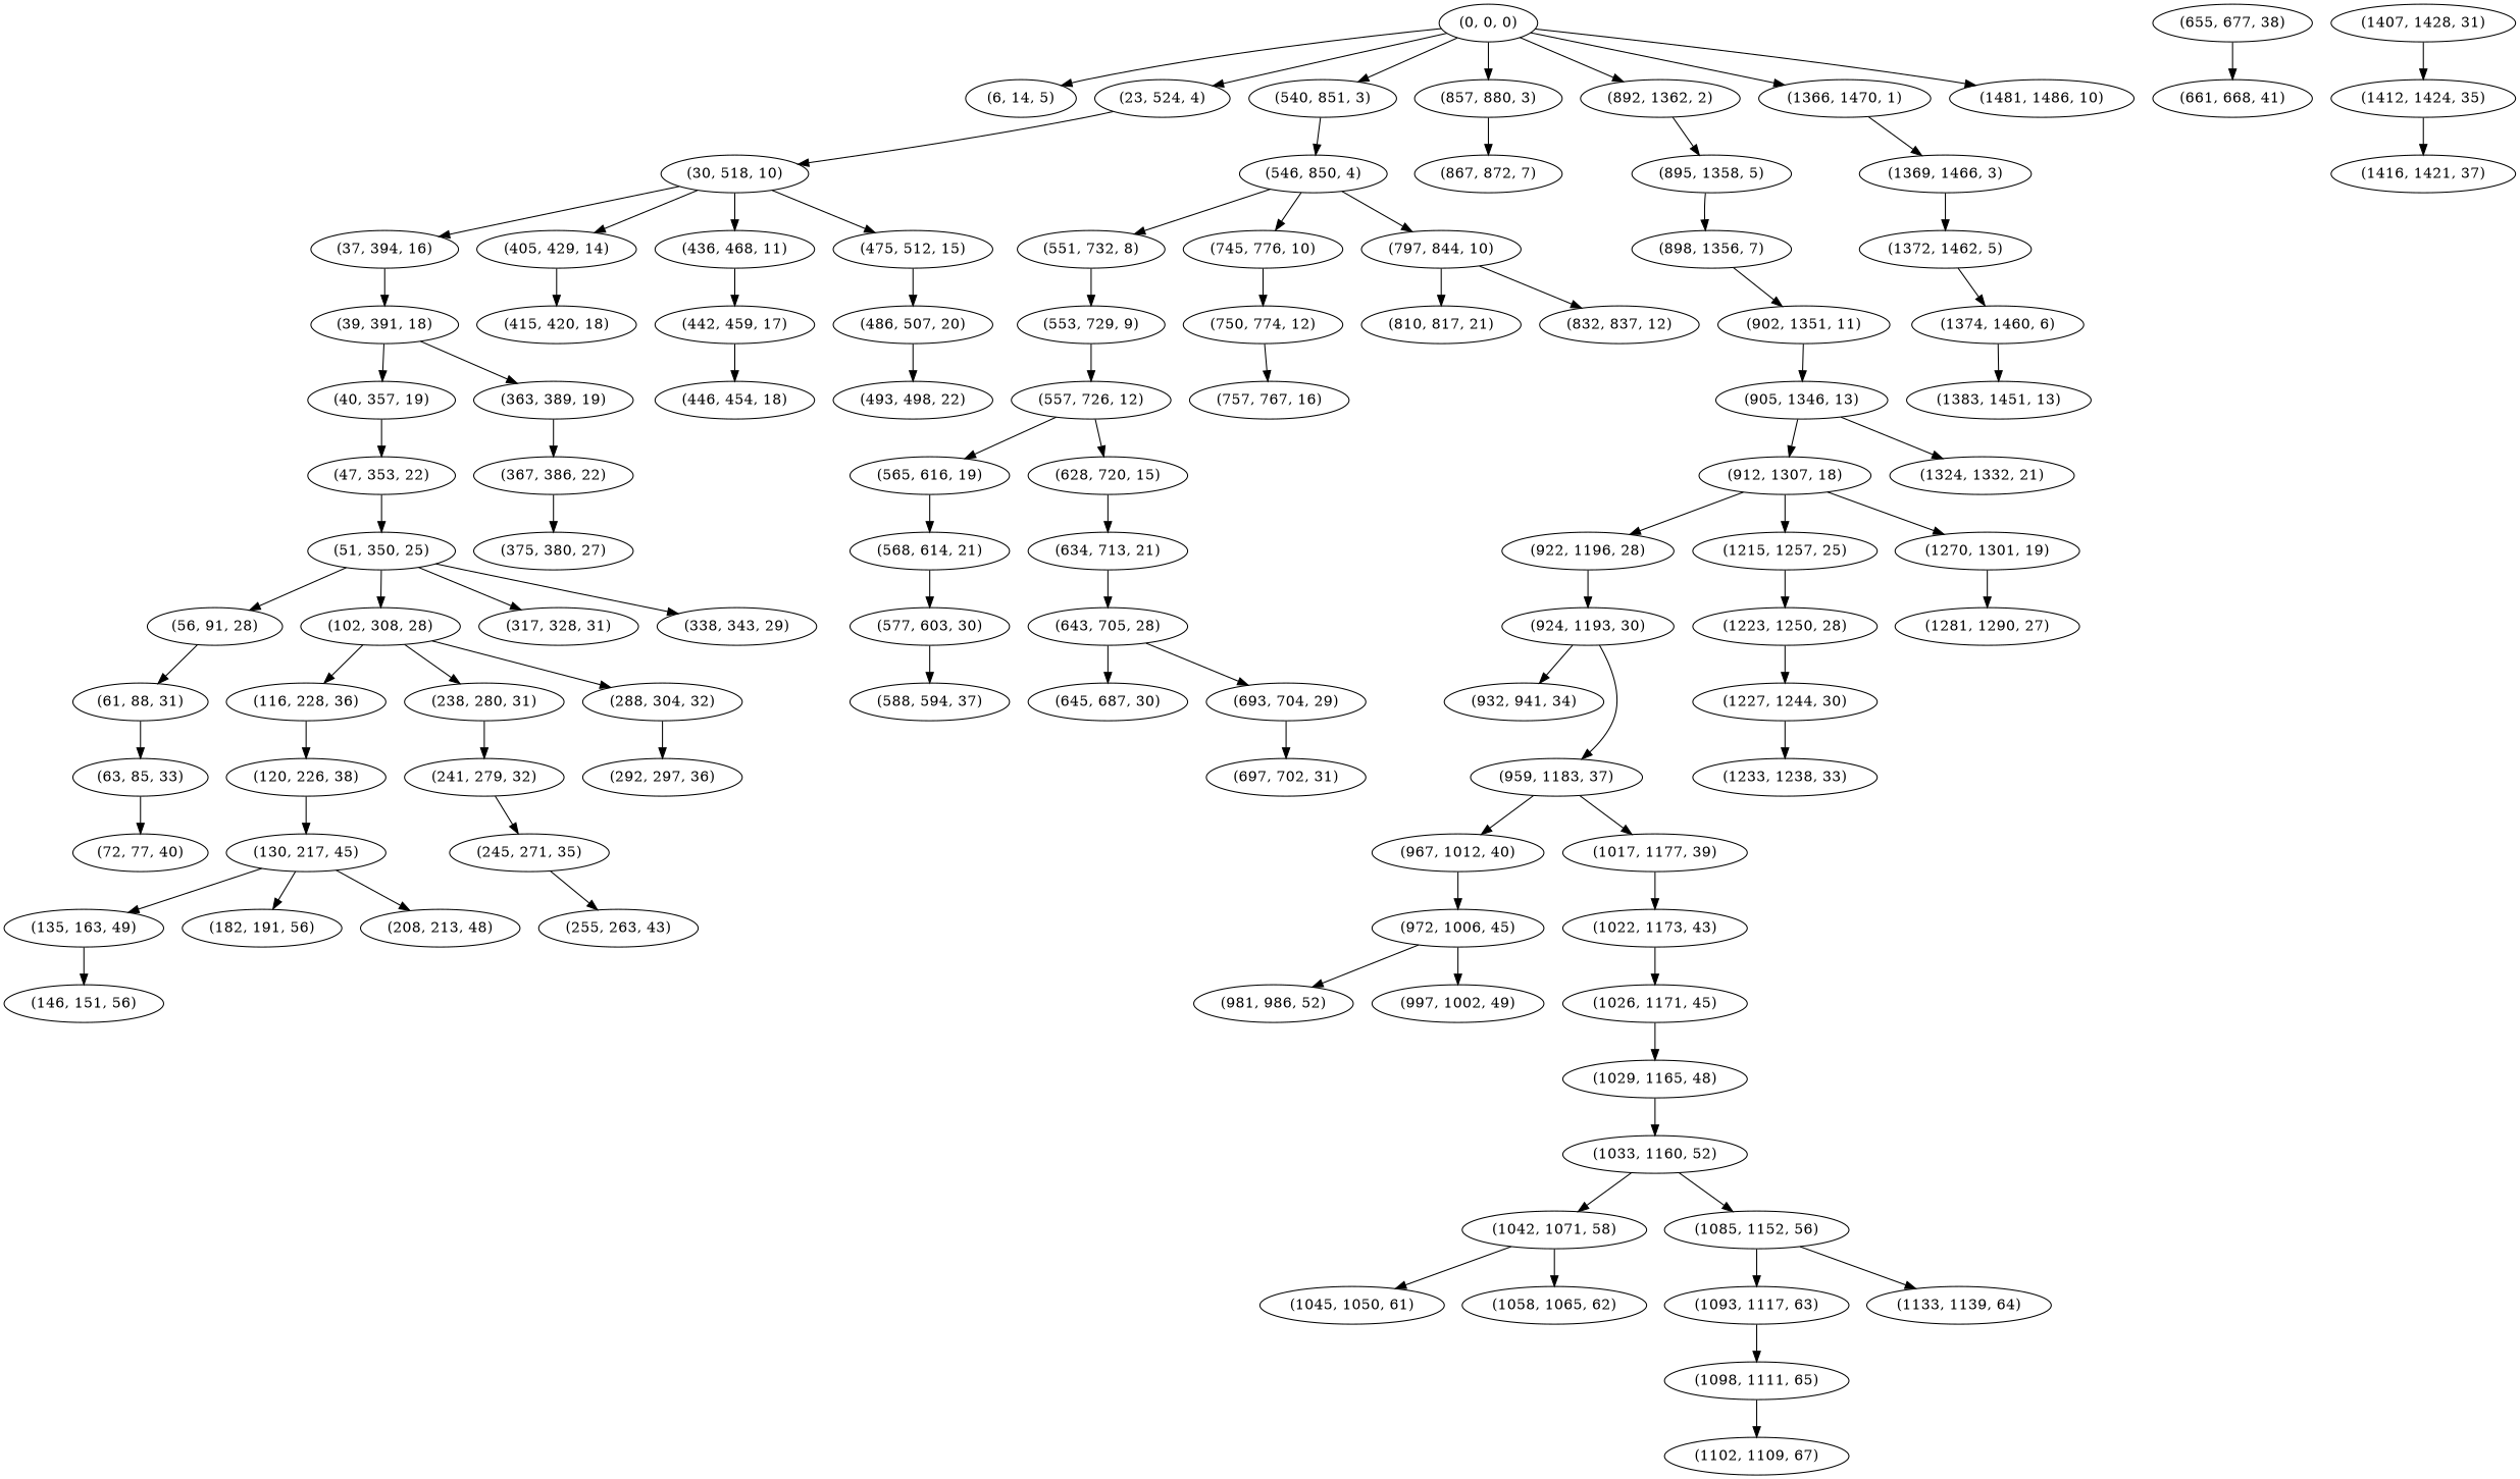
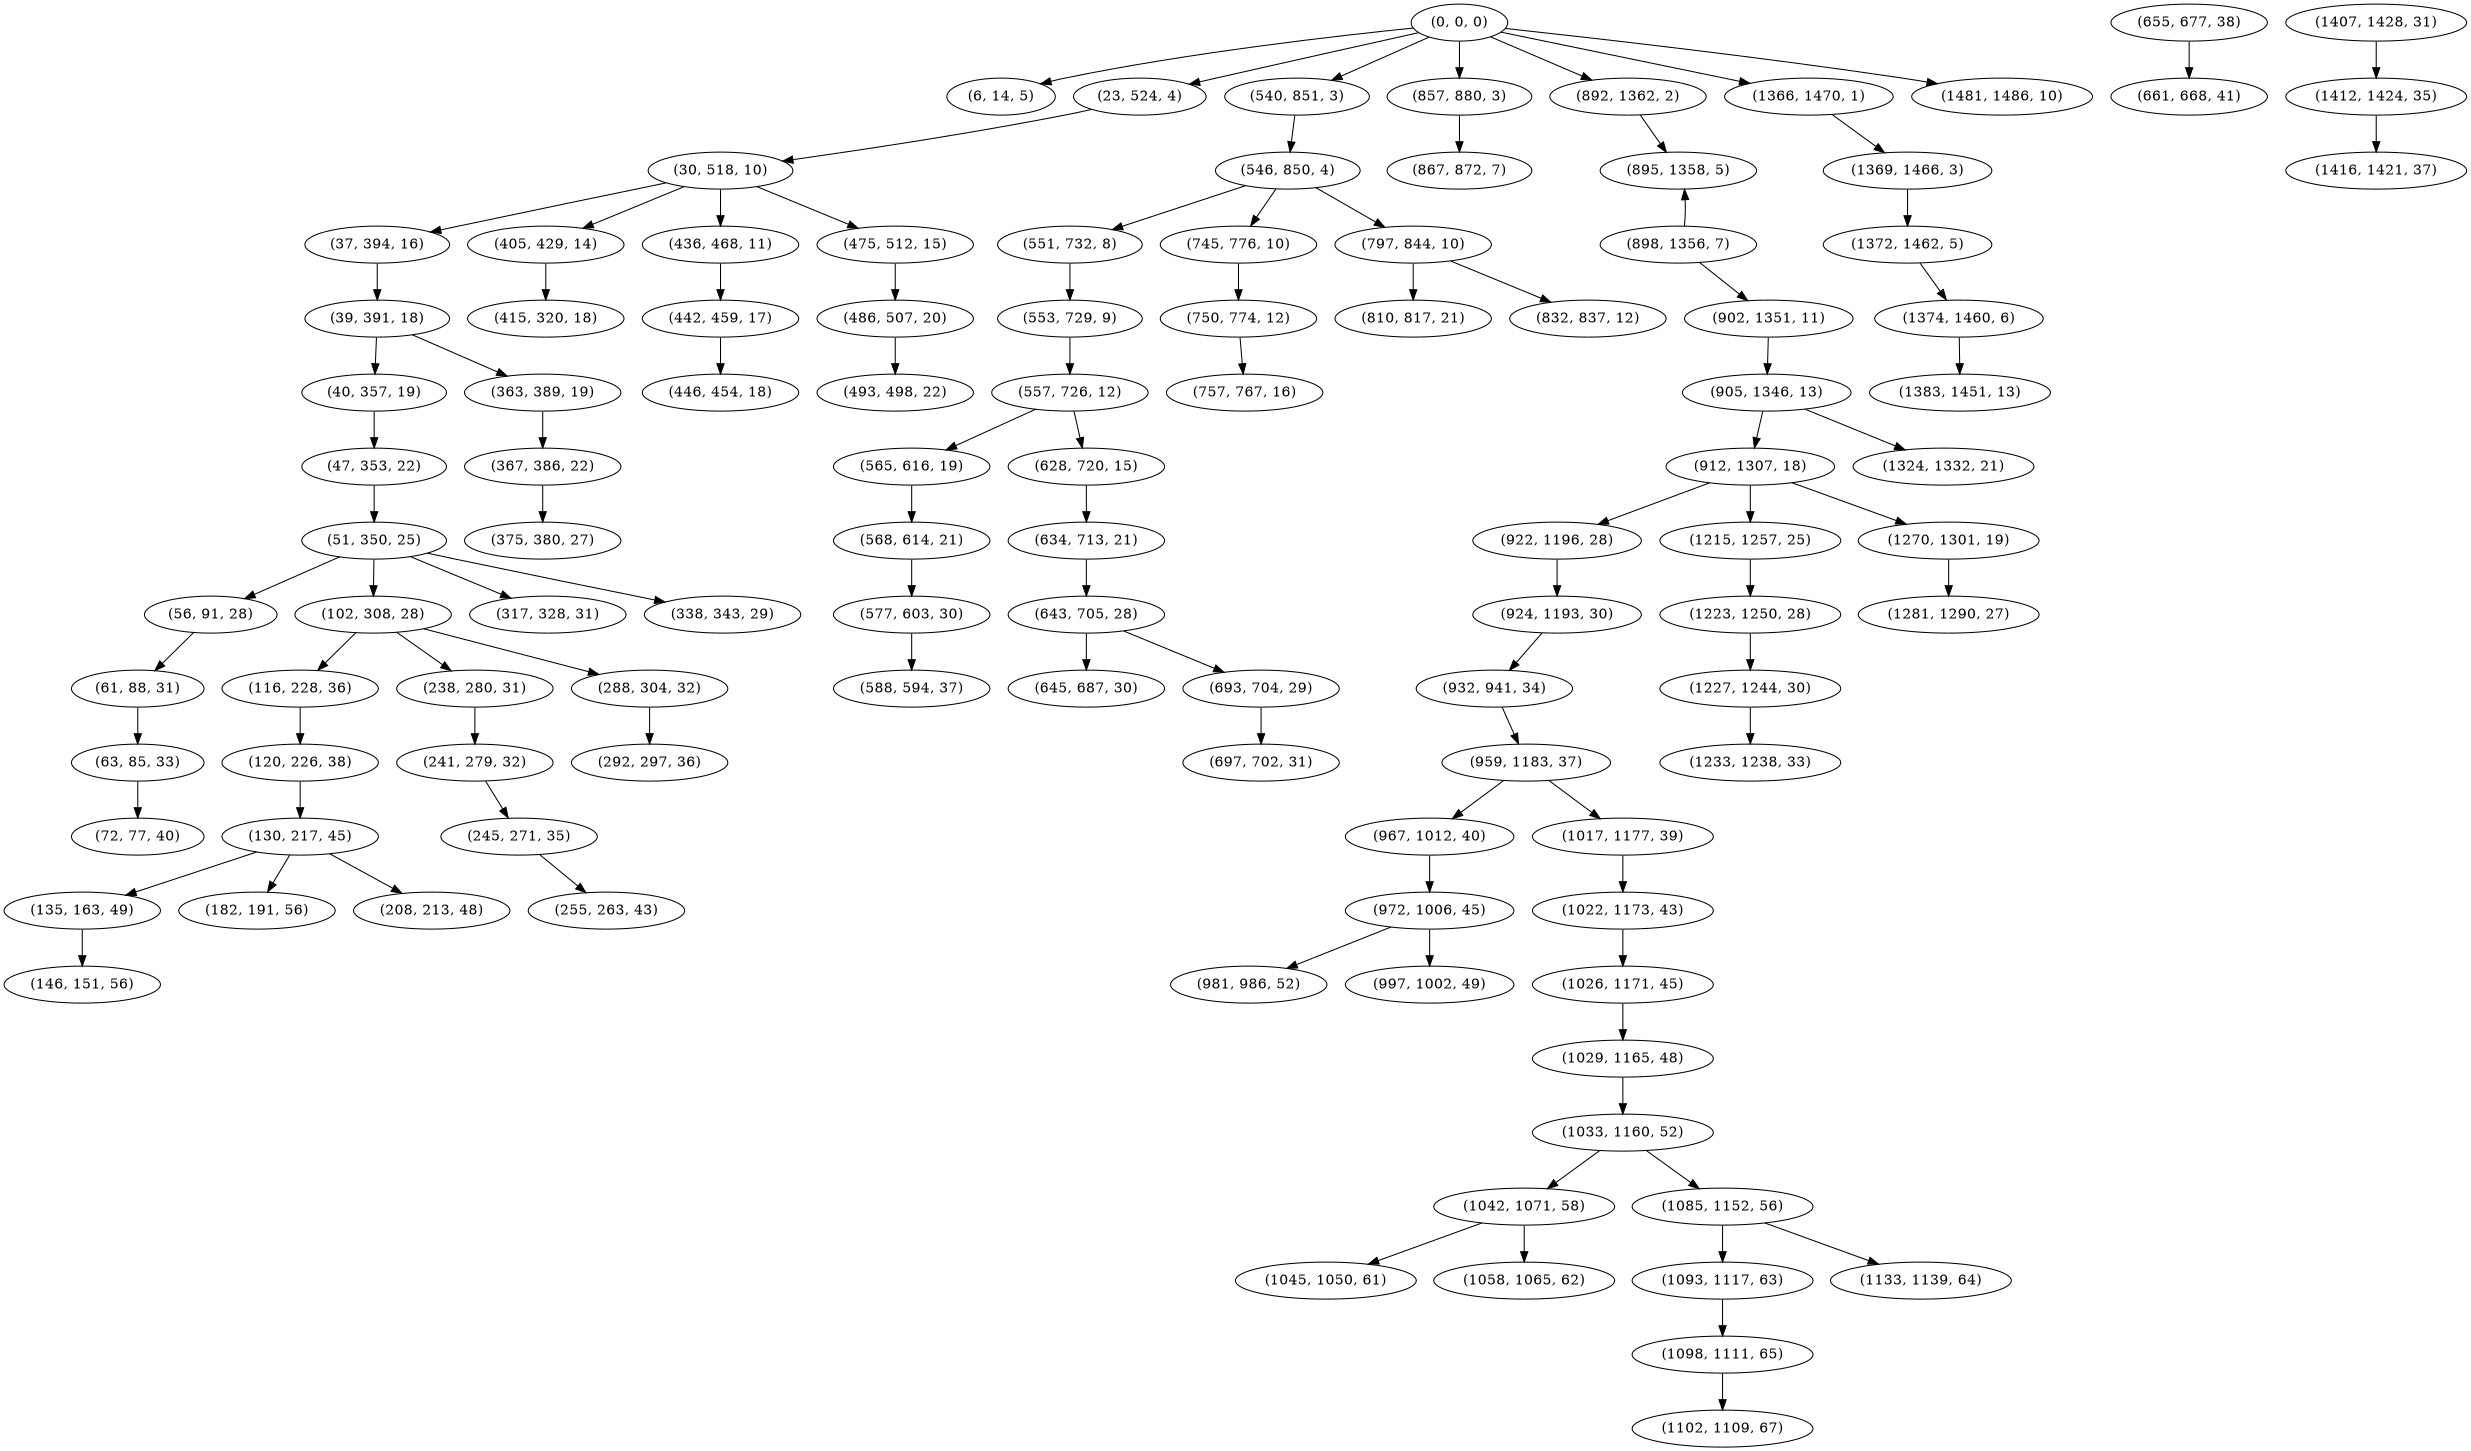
  digraph {
    "(0, 0, 0)"
    "(6, 14, 5)"
    "(23, 524, 4)"
    "(540, 851, 3)"
    "(857, 880, 3)"
    "(892, 1362, 2)"
    "(1366, 1470, 1)"
    "(1481, 1486, 10)"
    "(30, 518, 10)"
    "(546, 850, 4)"
    "(867, 872, 7)"
    "(895, 1358, 5)"
    "(1369, 1466, 3)"
    "(37, 394, 16)"
    "(405, 429, 14)"
    "(436, 468, 11)"
    "(475, 512, 15)"
    "(39, 391, 18)"
-   "(415, 420, 18)"
+   "(415, 420, 18)" [label="(415, 320, 18)"]
    "(442, 459, 17)"
    "(486, 507, 20)"
    "(40, 357, 19)"
    "(363, 389, 19)"
    "(47, 353, 22)"
    "(367, 386, 22)"
    "(51, 350, 25)"
    "(56, 91, 28)"
    "(102, 308, 28)"
    "(317, 328, 31)"
    "(338, 343, 29)"
    "(61, 88, 31)"
    "(116, 228, 36)"
    "(238, 280, 31)"
    "(288, 304, 32)"
    "(63, 85, 33)"
    "(72, 77, 40)"
    "(120, 226, 38)"
    "(241, 279, 32)"
    "(292, 297, 36)"
    "(130, 217, 45)"
    "(135, 163, 49)"
    "(182, 191, 56)"
    "(208, 213, 48)"
    "(146, 151, 56)"
    "(245, 271, 35)"
    "(255, 263, 43)"
    "(375, 380, 27)"
    "(446, 454, 18)"
    "(493, 498, 22)"
    "(551, 732, 8)"
    "(745, 776, 10)"
    "(797, 844, 10)"
    "(553, 729, 9)"
    "(750, 774, 12)"
    "(810, 817, 21)"
    "(832, 837, 12)"
    "(557, 726, 12)"
    "(565, 616, 19)"
    "(628, 720, 15)"
    "(568, 614, 21)"
    "(634, 713, 21)"
    "(577, 603, 30)"
    "(588, 594, 37)"
    "(643, 705, 28)"
    "(645, 687, 30)"
    "(693, 704, 29)"
    "(697, 702, 31)"
    "(655, 677, 38)"
    "(661, 668, 41)"
    "(757, 767, 16)"
    "(898, 1356, 7)"
    "(902, 1351, 11)"
    "(905, 1346, 13)"
    "(912, 1307, 18)"
    "(1324, 1332, 21)"
    "(922, 1196, 28)"
    "(1215, 1257, 25)"
    "(1270, 1301, 19)"
    "(924, 1193, 30)"
    "(1223, 1250, 28)"
    "(1281, 1290, 27)"
    "(932, 941, 34)"
    "(959, 1183, 37)"
    "(967, 1012, 40)"
    "(1017, 1177, 39)"
    "(972, 1006, 45)"
    "(1022, 1173, 43)"
    "(981, 986, 52)"
    "(997, 1002, 49)"
    "(1026, 1171, 45)"
    "(1029, 1165, 48)"
    "(1033, 1160, 52)"
    "(1042, 1071, 58)"
    "(1085, 1152, 56)"
    "(1045, 1050, 61)"
    "(1058, 1065, 62)"
    "(1093, 1117, 63)"
    "(1133, 1139, 64)"
    "(1098, 1111, 65)"
    "(1102, 1109, 67)"
    "(1227, 1244, 30)"
    "(1233, 1238, 33)"
    "(1372, 1462, 5)"
    "(1374, 1460, 6)"
    "(1383, 1451, 13)"
    "(1407, 1428, 31)"
    "(1412, 1424, 35)"
    "(1416, 1421, 37)"
    "(0, 0, 0)" -> "(6, 14, 5)"
    "(0, 0, 0)" -> "(23, 524, 4)"
    "(0, 0, 0)" -> "(540, 851, 3)"
    "(0, 0, 0)" -> "(857, 880, 3)"
    "(0, 0, 0)" -> "(892, 1362, 2)"
    "(0, 0, 0)" -> "(1366, 1470, 1)"
    "(0, 0, 0)" -> "(1481, 1486, 10)"
    "(23, 524, 4)" -> "(30, 518, 10)"
    "(540, 851, 3)" -> "(546, 850, 4)"
    "(857, 880, 3)" -> "(867, 872, 7)"
    "(892, 1362, 2)" -> "(895, 1358, 5)"
    "(1366, 1470, 1)" -> "(1369, 1466, 3)"
    "(30, 518, 10)" -> "(37, 394, 16)"
    "(30, 518, 10)" -> "(405, 429, 14)"
    "(30, 518, 10)" -> "(436, 468, 11)"
    "(30, 518, 10)" -> "(475, 512, 15)"
    "(546, 850, 4)" -> "(551, 732, 8)"
    "(546, 850, 4)" -> "(745, 776, 10)"
    "(546, 850, 4)" -> "(797, 844, 10)"
-   "(895, 1358, 5)" -> "(898, 1356, 7)"
+   "(898, 1356, 7)" -> "(895, 1358, 5)"
    "(1369, 1466, 3)" -> "(1372, 1462, 5)"
    "(37, 394, 16)" -> "(39, 391, 18)"
    "(405, 429, 14)" -> "(415, 420, 18)"
    "(436, 468, 11)" -> "(442, 459, 17)"
    "(475, 512, 15)" -> "(486, 507, 20)"
    "(39, 391, 18)" -> "(40, 357, 19)"
    "(39, 391, 18)" -> "(363, 389, 19)"
    "(442, 459, 17)" -> "(446, 454, 18)"
    "(486, 507, 20)" -> "(493, 498, 22)"
    "(40, 357, 19)" -> "(47, 353, 22)"
    "(363, 389, 19)" -> "(367, 386, 22)"
    "(47, 353, 22)" -> "(51, 350, 25)"
    "(367, 386, 22)" -> "(375, 380, 27)"
    "(51, 350, 25)" -> "(56, 91, 28)"
    "(51, 350, 25)" -> "(102, 308, 28)"
    "(51, 350, 25)" -> "(317, 328, 31)"
    "(51, 350, 25)" -> "(338, 343, 29)"
    "(56, 91, 28)" -> "(61, 88, 31)"
    "(102, 308, 28)" -> "(116, 228, 36)"
    "(102, 308, 28)" -> "(238, 280, 31)"
    "(102, 308, 28)" -> "(288, 304, 32)"
    "(61, 88, 31)" -> "(63, 85, 33)"
    "(116, 228, 36)" -> "(120, 226, 38)"
    "(238, 280, 31)" -> "(241, 279, 32)"
    "(288, 304, 32)" -> "(292, 297, 36)"
    "(63, 85, 33)" -> "(72, 77, 40)"
    "(120, 226, 38)" -> "(130, 217, 45)"
    "(241, 279, 32)" -> "(245, 271, 35)"
    "(130, 217, 45)" -> "(135, 163, 49)"
    "(130, 217, 45)" -> "(182, 191, 56)"
    "(130, 217, 45)" -> "(208, 213, 48)"
    "(135, 163, 49)" -> "(146, 151, 56)"
    "(245, 271, 35)" -> "(255, 263, 43)"
    "(551, 732, 8)" -> "(553, 729, 9)"
    "(745, 776, 10)" -> "(750, 774, 12)"
    "(797, 844, 10)" -> "(810, 817, 21)"
    "(797, 844, 10)" -> "(832, 837, 12)"
    "(553, 729, 9)" -> "(557, 726, 12)"
    "(750, 774, 12)" -> "(757, 767, 16)"
    "(557, 726, 12)" -> "(565, 616, 19)"
    "(557, 726, 12)" -> "(628, 720, 15)"
    "(565, 616, 19)" -> "(568, 614, 21)"
    "(628, 720, 15)" -> "(634, 713, 21)"
    "(568, 614, 21)" -> "(577, 603, 30)"
    "(634, 713, 21)" -> "(643, 705, 28)"
    "(577, 603, 30)" -> "(588, 594, 37)"
    "(643, 705, 28)" -> "(645, 687, 30)"
    "(643, 705, 28)" -> "(693, 704, 29)"
    "(693, 704, 29)" -> "(697, 702, 31)"
    "(655, 677, 38)" -> "(661, 668, 41)"
    "(898, 1356, 7)" -> "(902, 1351, 11)"
    "(902, 1351, 11)" -> "(905, 1346, 13)"
    "(905, 1346, 13)" -> "(912, 1307, 18)"
    "(905, 1346, 13)" -> "(1324, 1332, 21)"
    "(912, 1307, 18)" -> "(922, 1196, 28)"
    "(912, 1307, 18)" -> "(1215, 1257, 25)"
    "(912, 1307, 18)" -> "(1270, 1301, 19)"
    "(922, 1196, 28)" -> "(924, 1193, 30)"
    "(1215, 1257, 25)" -> "(1223, 1250, 28)"
    "(1270, 1301, 19)" -> "(1281, 1290, 27)"
    "(924, 1193, 30)" -> "(932, 941, 34)"
-   "(924, 1193, 30)" -> "(959, 1183, 37)"
+   "(932, 941, 34)" -> "(959, 1183, 37)"
    "(1223, 1250, 28)" -> "(1227, 1244, 30)"
    "(959, 1183, 37)" -> "(967, 1012, 40)"
    "(959, 1183, 37)" -> "(1017, 1177, 39)"
    "(967, 1012, 40)" -> "(972, 1006, 45)"
    "(1017, 1177, 39)" -> "(1022, 1173, 43)"
    "(972, 1006, 45)" -> "(981, 986, 52)"
    "(972, 1006, 45)" -> "(997, 1002, 49)"
    "(1022, 1173, 43)" -> "(1026, 1171, 45)"
    "(1026, 1171, 45)" -> "(1029, 1165, 48)"
    "(1029, 1165, 48)" -> "(1033, 1160, 52)"
    "(1033, 1160, 52)" -> "(1042, 1071, 58)"
    "(1033, 1160, 52)" -> "(1085, 1152, 56)"
    "(1042, 1071, 58)" -> "(1045, 1050, 61)"
    "(1042, 1071, 58)" -> "(1058, 1065, 62)"
    "(1085, 1152, 56)" -> "(1093, 1117, 63)"
    "(1085, 1152, 56)" -> "(1133, 1139, 64)"
    "(1093, 1117, 63)" -> "(1098, 1111, 65)"
    "(1098, 1111, 65)" -> "(1102, 1109, 67)"
    "(1227, 1244, 30)" -> "(1233, 1238, 33)"
    "(1372, 1462, 5)" -> "(1374, 1460, 6)"
    "(1374, 1460, 6)" -> "(1383, 1451, 13)"
    "(1407, 1428, 31)" -> "(1412, 1424, 35)"
    "(1412, 1424, 35)" -> "(1416, 1421, 37)"
  }
